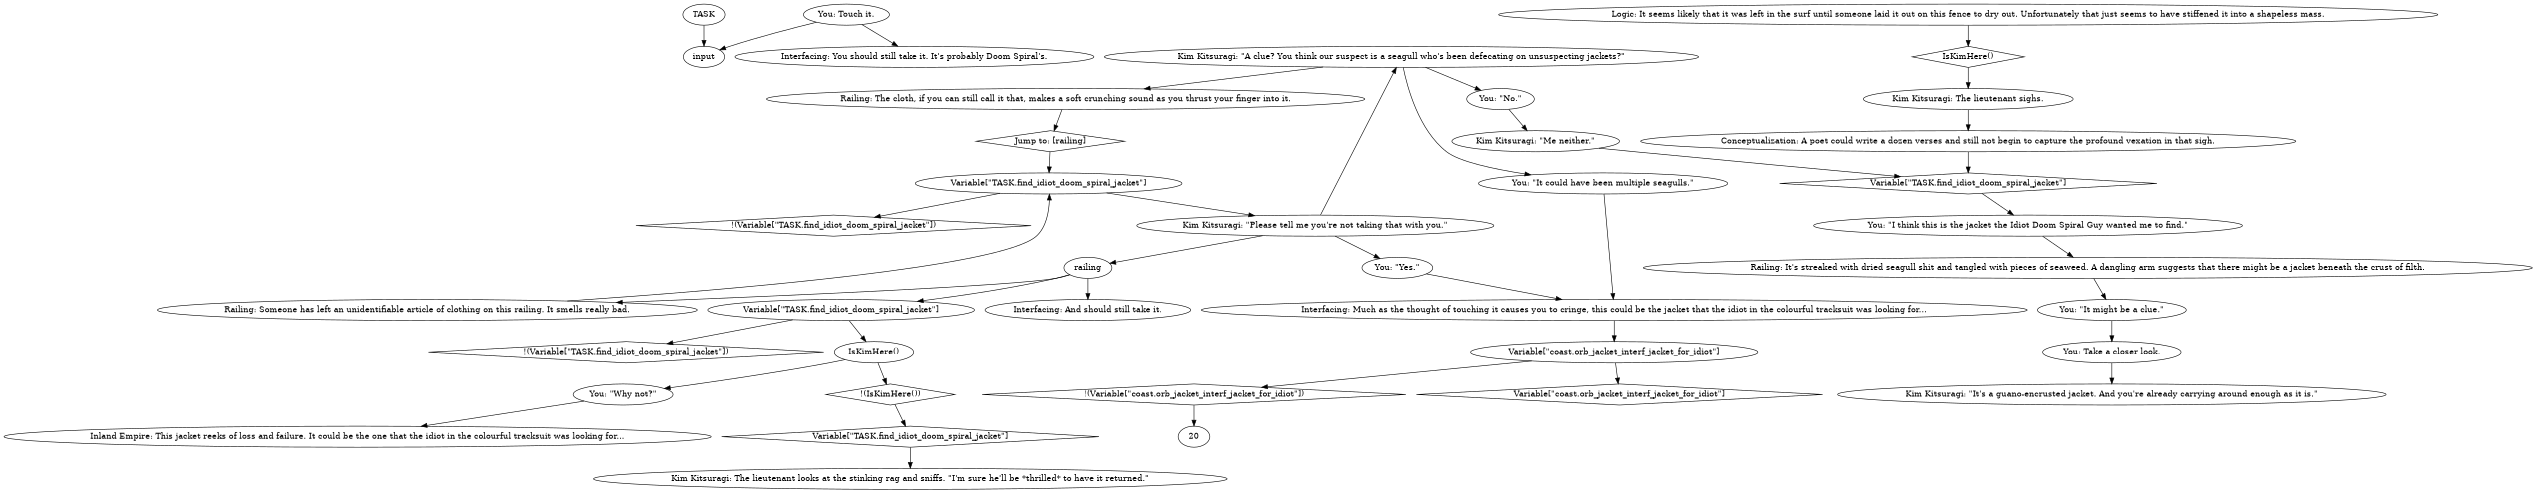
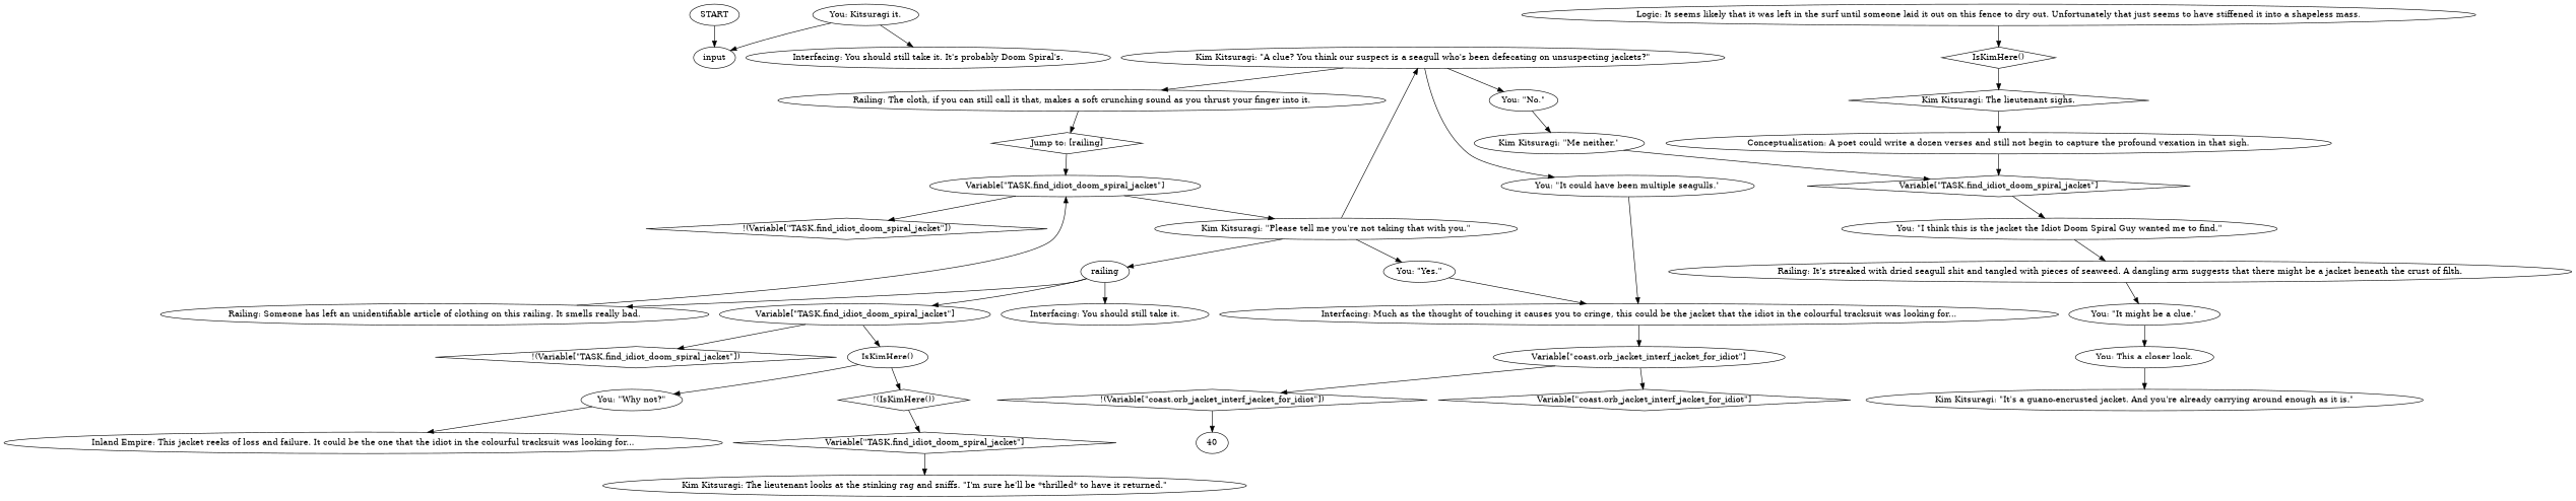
  digraph {
-   n1 [label=TASK]
+   n1 [label=START]
    n2 [label=input]
-   n3 [label="You: Touch it."]
+   n3 [label="You: Kitsuragi it."]
    n4 [label="Interfacing: You should still take it. It's probably Doom Spiral's."]
    n5 [label="Conceptualization: A poet could write a dozen verses and still not begin to capture the profound vexation in that sigh."]
    n6 [label="Variable[\"TASK.find_idiot_doom_spiral_jacket\"]" shape=diamond]
    n7 [label="You: \"I think this is the jacket the Idiot Doom Spiral Guy wanted me to find.\""]
    n8 [label="You: \"It could have been multiple seagulls.\""]
    n9 [label="Interfacing: Much as the thought of touching it causes you to cringe, this could be the jacket that the idiot in the colourful tracksuit was looking for..."]
    n10 [label="Variable[\"coast.orb_jacket_interf_jacket_for_idiot\"]"]
    n11 [label="Jump to: [railing]" shape=diamond]
    n12 [label="Variable[\"TASK.find_idiot_doom_spiral_jacket\"]"]
    n13 [label="!(Variable[\"TASK.find_idiot_doom_spiral_jacket\"])" shape=diamond]
    n14 [label="Kim Kitsuragi: \"Please tell me you're not taking that with you.\""]
    n15 [label="You: \"No.\""]
    n16 [label="Kim Kitsuragi: \"Me neither.\""]
    n17 [label="Variable[\"coast.orb_jacket_interf_jacket_for_idiot\"]" shape=diamond]
    n18 [label="!(Variable[\"coast.orb_jacket_interf_jacket_for_idiot\"])" shape=diamond]
-   40 [label=20]
+   40
    n20 [label="Logic: It seems likely that it was left in the surf until someone laid it out on this fence to dry out. Unfortunately that just seems to have stiffened it into a shapeless mass."]
    n21 [label="IsKimHere()" shape=diamond]
-   n22 [label="Kim Kitsuragi: The lieutenant sighs."]
+   n22 [label="Kim Kitsuragi: The lieutenant sighs." shape=diamond]
    n23 [label="You: \"It might be a clue.\""]
-   n24 [label="You: Take a closer look."]
+   n24 [label="You: This a closer look."]
    n25 [label="Kim Kitsuragi: \"It's a guano-encrusted jacket. And you're already carrying around enough as it is.\""]
    n26 [label="Kim Kitsuragi: \"A clue? You think our suspect is a seagull who's been defecating on unsuspecting jackets?\""]
    n27 [label="Railing: The cloth, if you can still call it that, makes a soft crunching sound as you thrust your finger into it."]
    n28 [label="Railing: Someone has left an unidentifiable article of clothing on this railing. It smells really bad."]
-   n29 [label="Interfacing: And should still take it."]
+   n29 [label="Interfacing: You should still take it."]
    n30 [label="Variable[\"TASK.find_idiot_doom_spiral_jacket\"]"]
    n31 [label="!(Variable[\"TASK.find_idiot_doom_spiral_jacket\"])" shape=diamond]
    n32 [label="IsKimHere()"]
    n33 [label="!(IsKimHere())" shape=diamond]
    n34 [label="You: \"Why not?\""]
    n35 [label="Variable[\"TASK.find_idiot_doom_spiral_jacket\"]" shape=diamond]
    n36 [label="Kim Kitsuragi: The lieutenant looks at the stinking rag and sniffs. \"I'm sure he'll be *thrilled* to have it returned.\""]
    n37 [label="Inland Empire: This jacket reeks of loss and failure. It could be the one that the idiot in the colourful tracksuit was looking for..."]
    n38 [label="You: \"Yes.\""]
    n39 [label="Railing: It's streaked with dried seagull shit and tangled with pieces of seaweed. A dangling arm suggests that there might be a jacket beneath the crust of filth."]
    n40 [label=railing]
    n1 -> n2
    n3 -> n2
    n3 -> n4
    n5 -> n6
    n6 -> n7
    n7 -> n39
    n8 -> n9
    n9 -> n10
    n10 -> n17
    n10 -> n18
    n11 -> n12
    n12 -> n13
    n12 -> n14
    n14 -> n26
    n14 -> n38
    n14 -> n40
    n15 -> n16
    n16 -> n6
    n18 -> 40
    n20 -> n21
    n21 -> n22
    n22 -> n5
    n23 -> n24
    n24 -> n25
    n26 -> n8
    n26 -> n15
    n26 -> n27
    n27 -> n11
    n28 -> n12
    n30 -> n31
    n30 -> n32
    n32 -> n33
    n32 -> n34
    n33 -> n35
    n34 -> n37
    n35 -> n36
    n38 -> n9
    n39 -> n23
    n40 -> n28
    n40 -> n29
    n40 -> n30
  }
